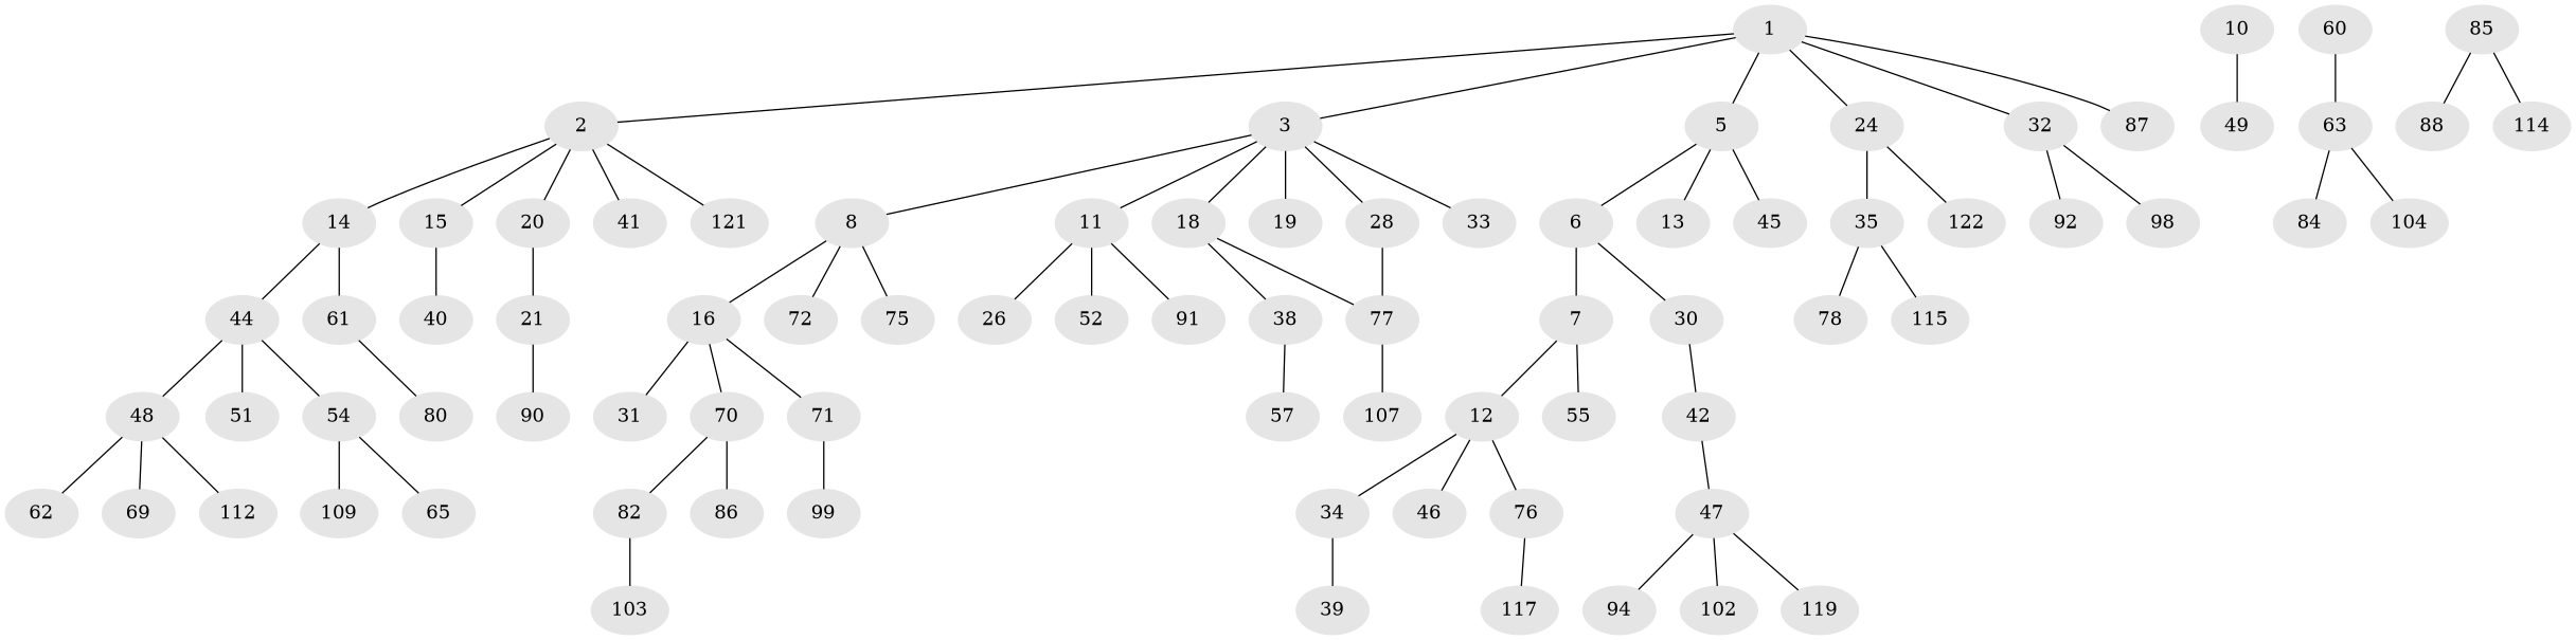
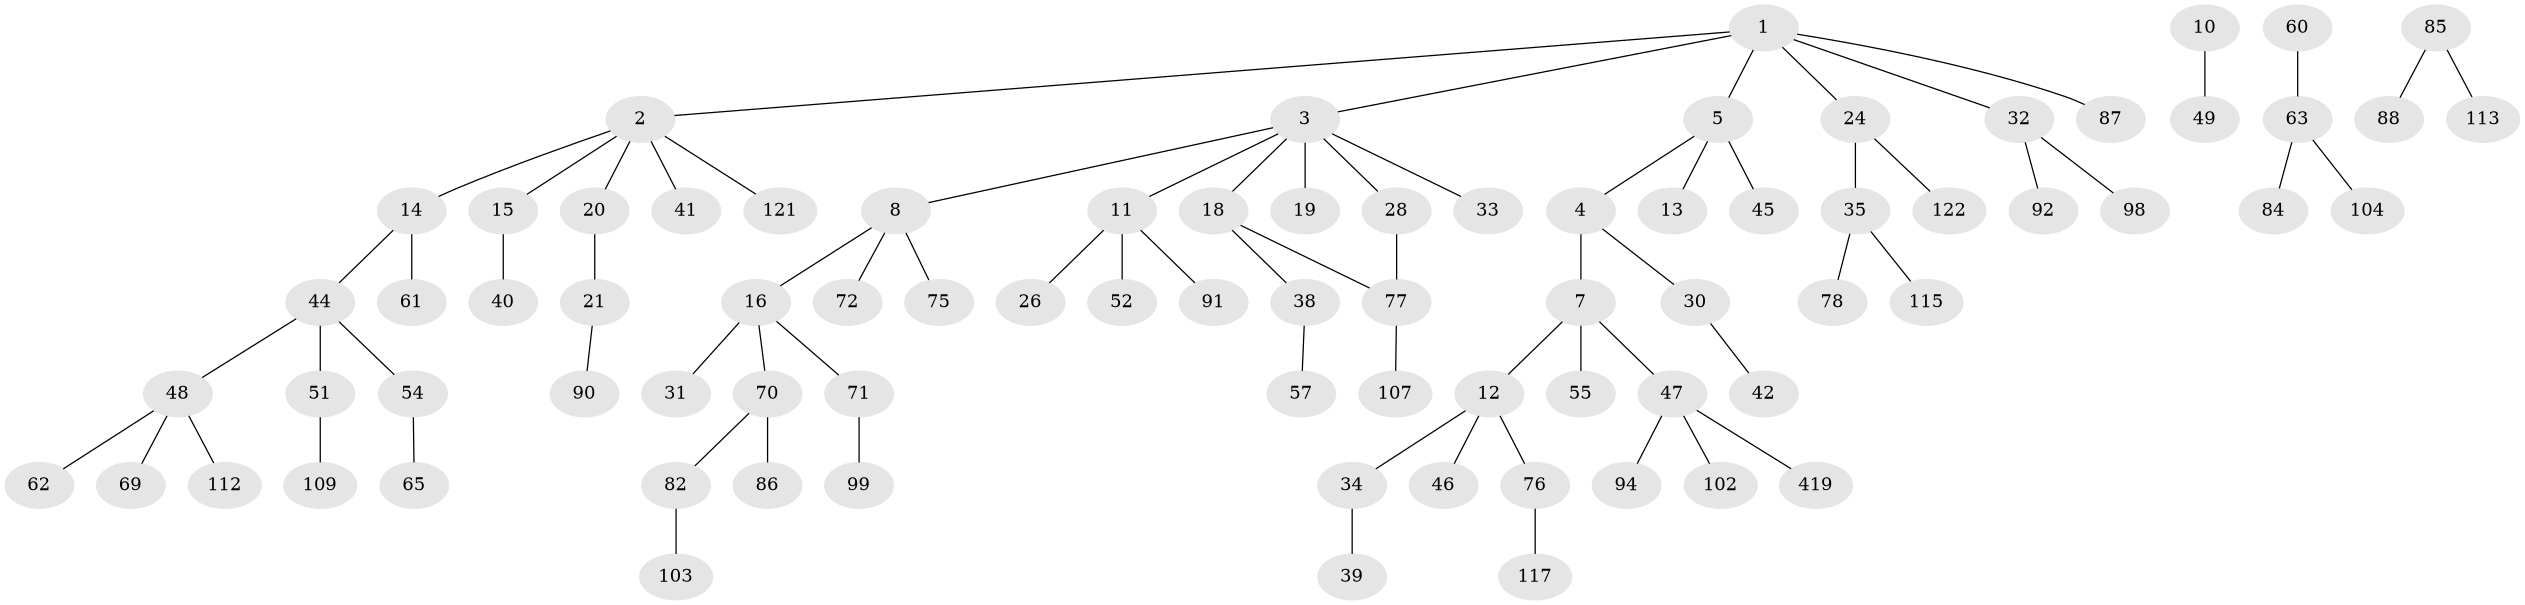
  graph {
    node [color=gray90 style=filled]
    1 [super="+54"]
    2 [super="+4"]
    3 [super="+9"]
    5 [super="+43"]
    24
    32 [super="+74"]
    87
    14 [super="+22"]
    15 [super="+27"]
    20 [super="+81"]
    41
    121
    8 [super="+37"]
    11 [super="+17"]
    18 [super="+25"]
    19
    28 [super="+58"]
    33
-   6 [super="+68"]
+   6 [super="+68" label=4]
    13
    45
    35 [super="+105"]
    122
    92 [super="+120"]
    98 [super="+108"]
    10 [super="+50"]
    49 [super="+110"]
    44 [super="+118"]
    61
    40 [super="+93"]
    21 [super="+36"]
    16 [super="+83"]
    72
    75
    26
    52
    91
    38 [super="+56"]
    77 [super="+101"]
    7 [super="+29"]
    30
    12 [super="+23"]
    55
    42
    34
    46
    76 [super="+111"]
    31 [super="+67"]
    70 [super="+73"]
    71
    39 [super="+100"]
    117
    48
    51 [super="+66"]
    n55 [label=54]
-   80 [super="+116"]
    82 [super="+97"]
    86
    99 [super="+113"]
    57 [super="+95"]
    63 [super="+79"]
    60
    90
    78 [super="+106"]
    115
    107
    85 [super="+96"]
    88
-   114
+   114 [label=113]
    47 [super="+53"]
    94
    102
-   119
+   119 [label=419]
    62
    69
    112
    109
    65 [super="+89"]
    84
    104
    103
    1 -- 2
    1 -- 3
    1 -- 5
    1 -- 24
    1 -- 32
    1 -- 87
    2 -- 14
    2 -- 15
    2 -- 20
    2 -- 41
    2 -- 121
    3 -- 8
    3 -- 11
    3 -- 18
    3 -- 19
    3 -- 28
    3 -- 33
    5 -- 6
    5 -- 13
    5 -- 45
    24 -- 35
    24 -- 122
    32 -- 92
    32 -- 98
    14 -- 44
    14 -- 61
    15 -- 40
    20 -- 21
    8 -- 16
    8 -- 72
    8 -- 75
    11 -- 26
    11 -- 52
    11 -- 91
    18 -- 38
    18 -- 77
    28 -- 77
    6 -- 7
    6 -- 30
    35 -- 78
    35 -- 115
    10 -- 49
    44 -- 48
    44 -- 51
    44 -- n55
-   61 -- 80
    21 -- 90
    16 -- 31
    16 -- 70
    16 -- 71
    38 -- 57
    77 -- 107
    7 -- 12
    7 -- 55
    30 -- 42
    12 -- 34
    12 -- 46
    12 -- 76
-   42 -- 47
+   7 -- 47
    34 -- 39
    76 -- 117
    70 -- 82
    70 -- 86
    71 -- 99
    48 -- 62
    48 -- 69
    48 -- 112
-   n55 -- 109
+   51 -- 109
    n55 -- 65
    82 -- 103
    63 -- 84
    63 -- 104
    60 -- 63
    85 -- 88
    85 -- 114
    47 -- 94
    47 -- 102
    47 -- 119
  }
